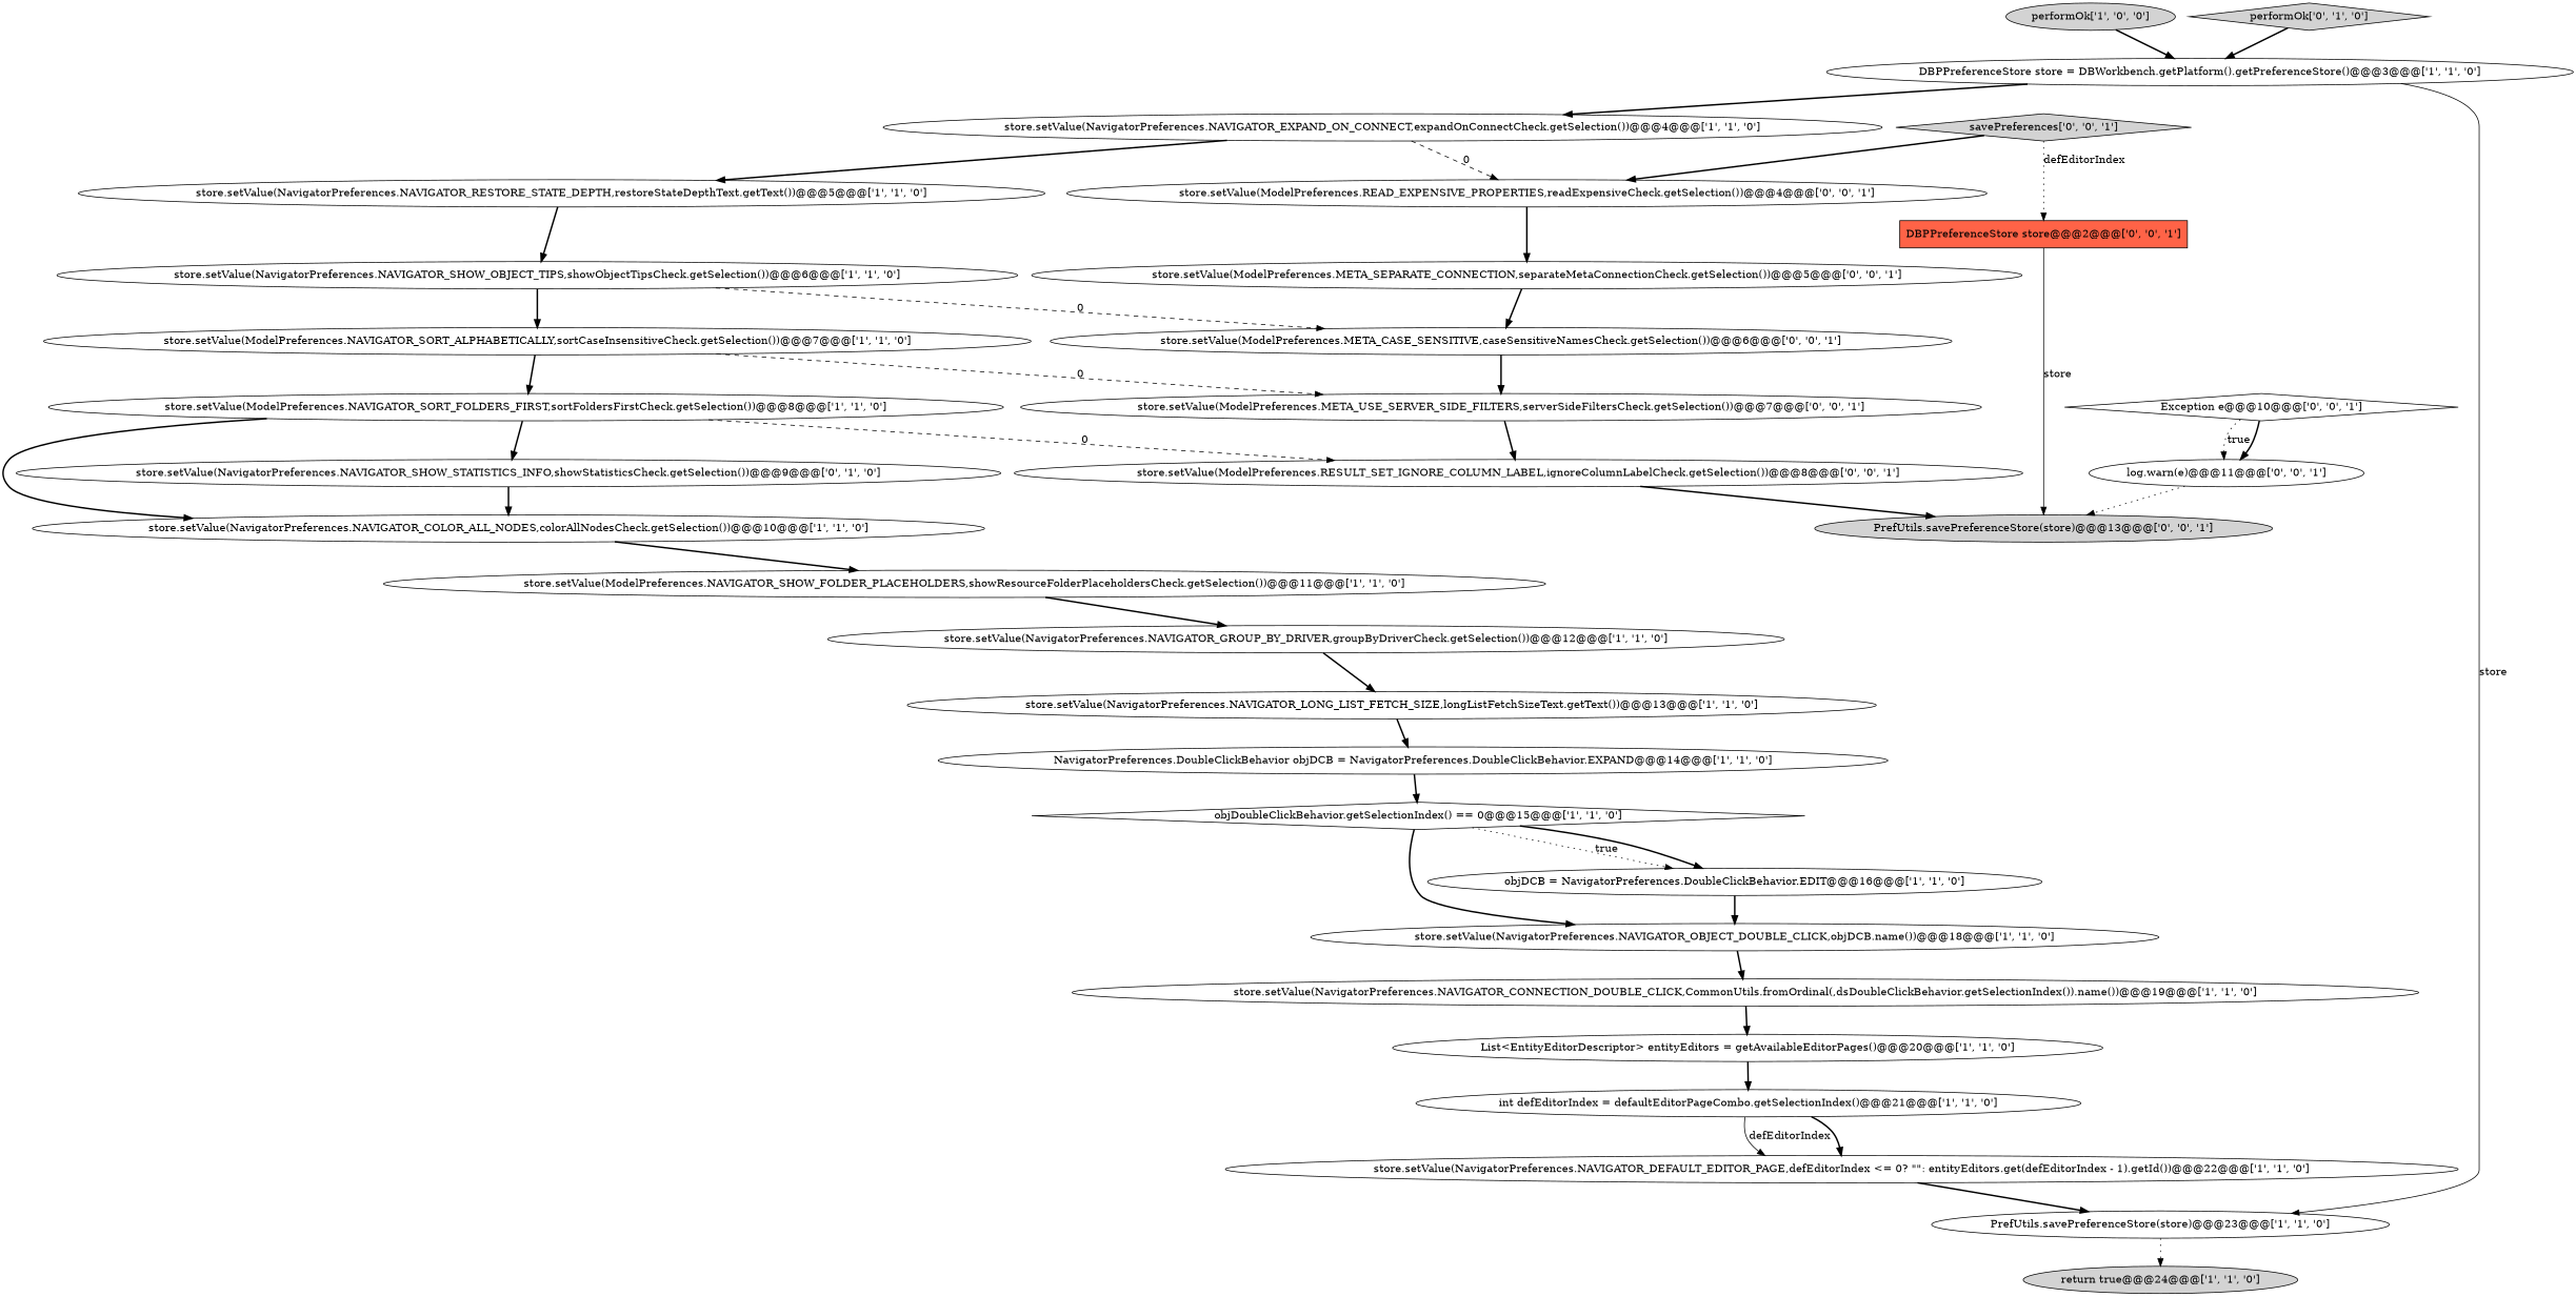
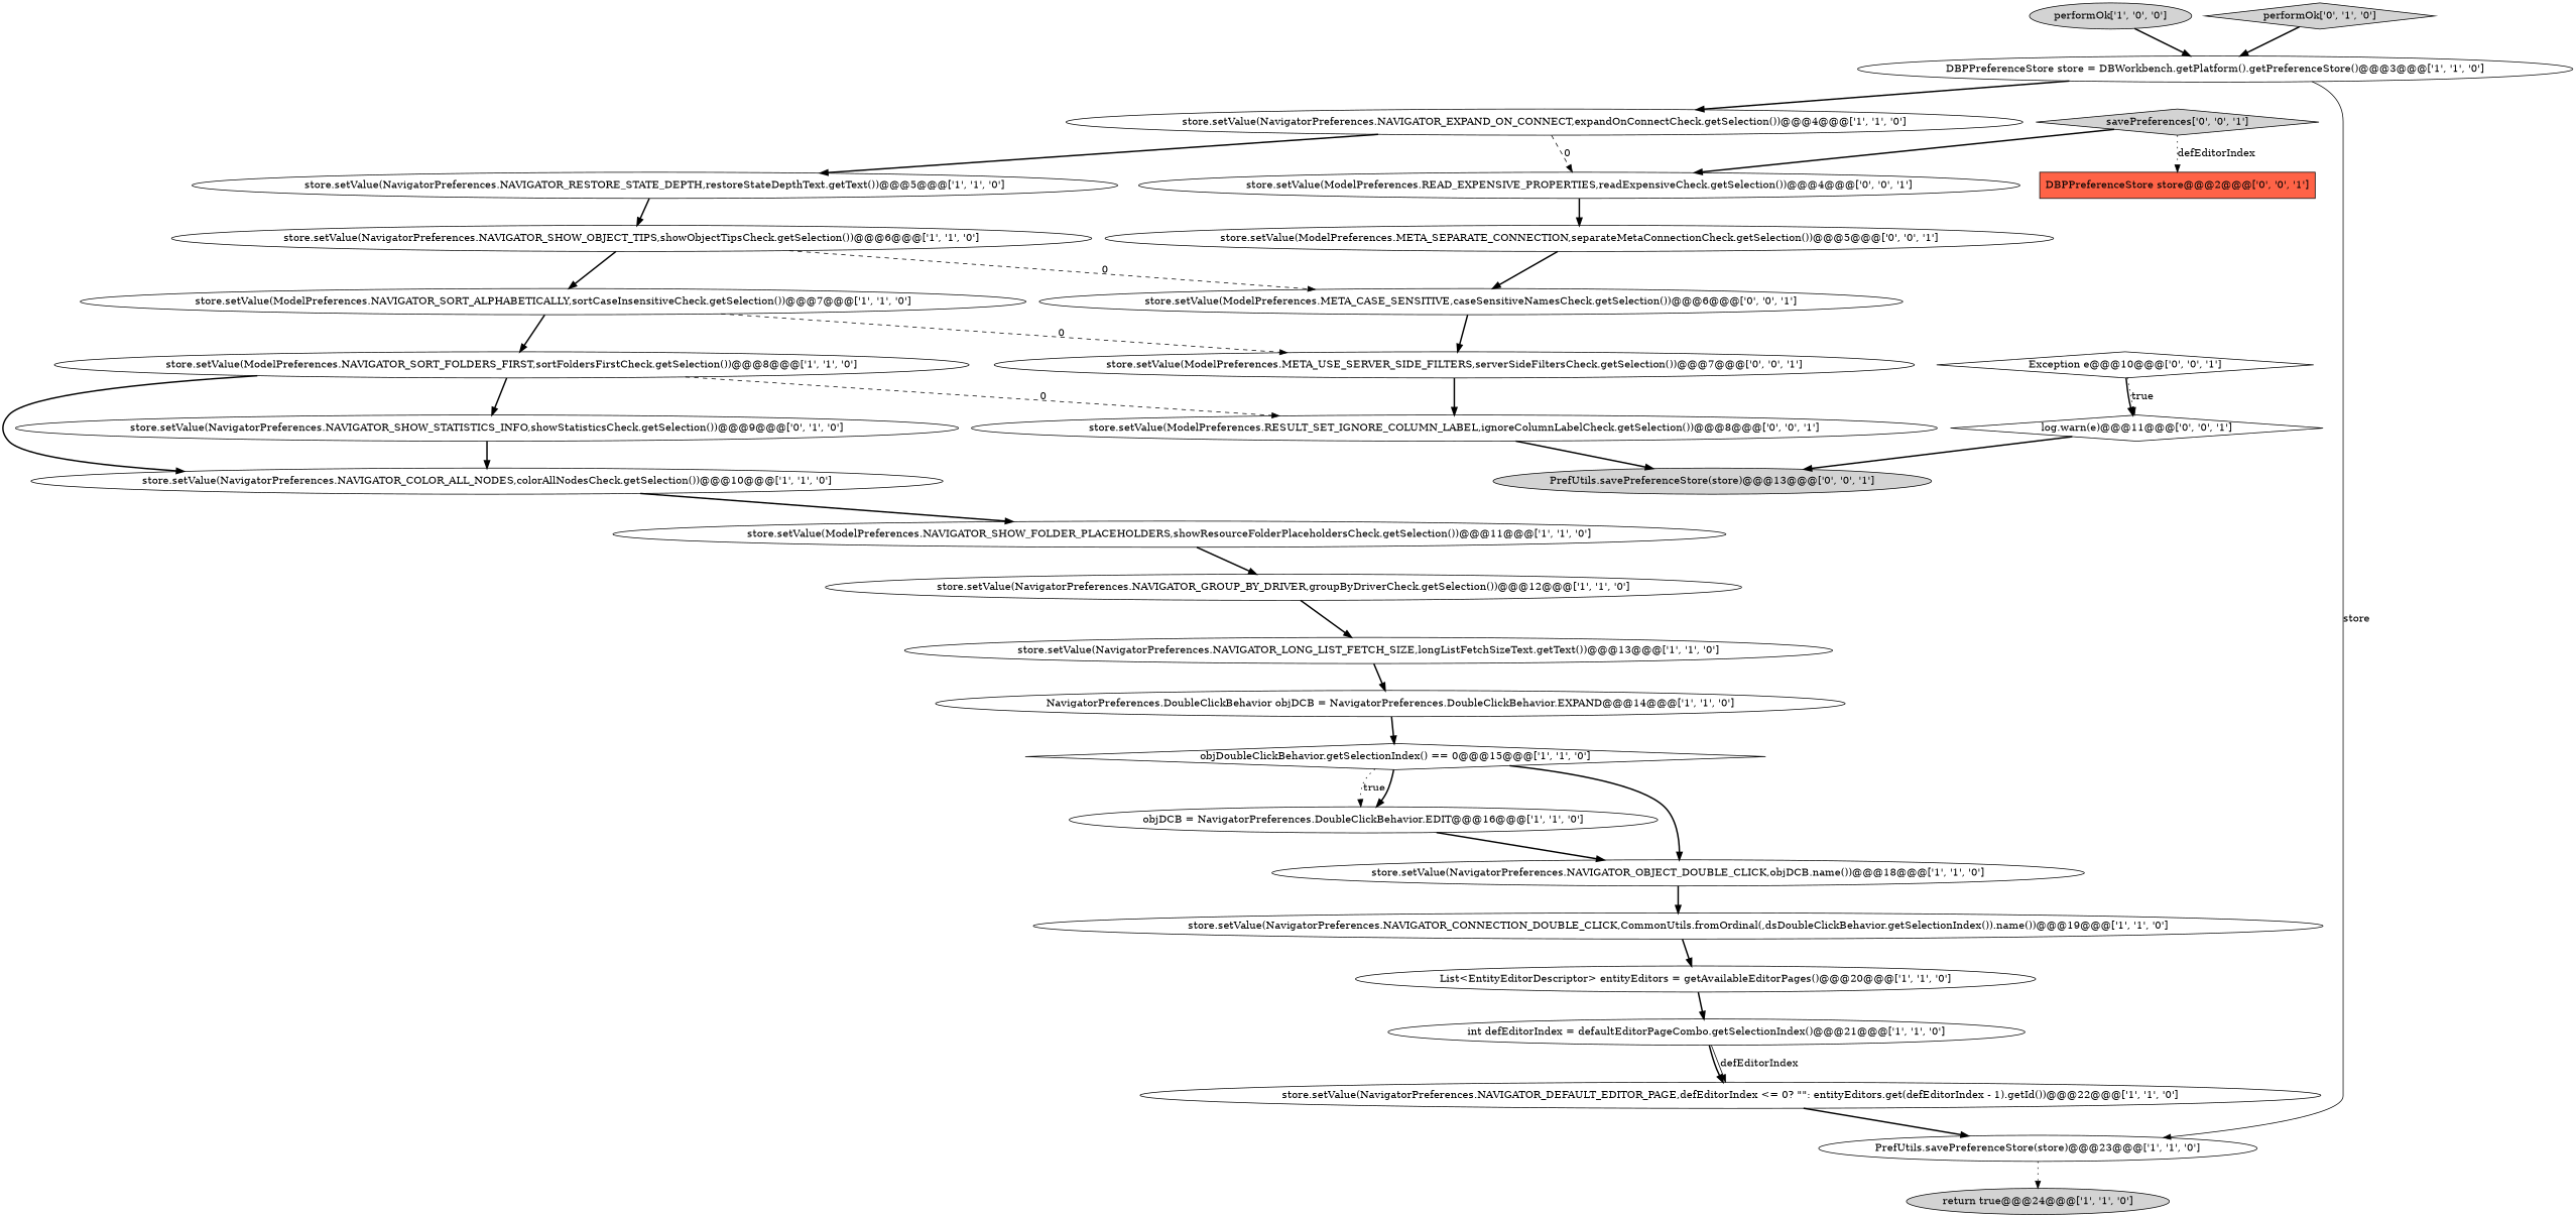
  digraph {
    node [fillcolor=white shape=ellipse style=filled]
    edge [style=bold]
    n1 [label="store.setValue(NavigatorPreferences.NAVIGATOR_EXPAND_ON_CONNECT,expandOnConnectCheck.getSelection())@@@4@@@['1', '1', '0']"]
    n2 [label="store.setValue(ModelPreferences.READ_EXPENSIVE_PROPERTIES,readExpensiveCheck.getSelection())@@@4@@@['0', '0', '1']"]
    n3 [label="store.setValue(NavigatorPreferences.NAVIGATOR_RESTORE_STATE_DEPTH,restoreStateDepthText.getText())@@@5@@@['1', '1', '0']"]
    n4 [label="store.setValue(ModelPreferences.META_SEPARATE_CONNECTION,separateMetaConnectionCheck.getSelection())@@@5@@@['0', '0', '1']"]
    n5 [label="store.setValue(NavigatorPreferences.NAVIGATOR_SHOW_OBJECT_TIPS,showObjectTipsCheck.getSelection())@@@6@@@['1', '1', '0']"]
    n6 [label="store.setValue(ModelPreferences.NAVIGATOR_SORT_FOLDERS_FIRST,sortFoldersFirstCheck.getSelection())@@@8@@@['1', '1', '0']"]
    n7 [label="store.setValue(ModelPreferences.RESULT_SET_IGNORE_COLUMN_LABEL,ignoreColumnLabelCheck.getSelection())@@@8@@@['0', '0', '1']"]
    n8 [label="store.setValue(NavigatorPreferences.NAVIGATOR_SHOW_STATISTICS_INFO,showStatisticsCheck.getSelection())@@@9@@@['0', '1', '0']"]
    n9 [label="store.setValue(NavigatorPreferences.NAVIGATOR_COLOR_ALL_NODES,colorAllNodesCheck.getSelection())@@@10@@@['1', '1', '0']"]
    n10 [fillcolor=lightgray label="PrefUtils.savePreferenceStore(store)@@@13@@@['0', '0', '1']"]
    n11 [label="store.setValue(ModelPreferences.NAVIGATOR_SHOW_FOLDER_PLACEHOLDERS,showResourceFolderPlaceholdersCheck.getSelection())@@@11@@@['1', '1', '0']"]
    n12 [label="store.setValue(NavigatorPreferences.NAVIGATOR_GROUP_BY_DRIVER,groupByDriverCheck.getSelection())@@@12@@@['1', '1', '0']"]
    n13 [label="store.setValue(NavigatorPreferences.NAVIGATOR_LONG_LIST_FETCH_SIZE,longListFetchSizeText.getText())@@@13@@@['1', '1', '0']"]
    n14 [label="NavigatorPreferences.DoubleClickBehavior objDCB = NavigatorPreferences.DoubleClickBehavior.EXPAND@@@14@@@['1', '1', '0']"]
    n15 [label="objDoubleClickBehavior.getSelectionIndex() == 0@@@15@@@['1', '1', '0']" shape=diamond]
    n16 [label="store.setValue(NavigatorPreferences.NAVIGATOR_OBJECT_DOUBLE_CLICK,objDCB.name())@@@18@@@['1', '1', '0']"]
    n17 [label="objDCB = NavigatorPreferences.DoubleClickBehavior.EDIT@@@16@@@['1', '1', '0']"]
    n18 [label="store.setValue(NavigatorPreferences.NAVIGATOR_CONNECTION_DOUBLE_CLICK,CommonUtils.fromOrdinal(,dsDoubleClickBehavior.getSelectionIndex()).name())@@@19@@@['1', '1', '0']"]
    n19 [label="store.setValue(ModelPreferences.META_CASE_SENSITIVE,caseSensitiveNamesCheck.getSelection())@@@6@@@['0', '0', '1']"]
    n20 [label="store.setValue(ModelPreferences.META_USE_SERVER_SIDE_FILTERS,serverSideFiltersCheck.getSelection())@@@7@@@['0', '0', '1']"]
    n21 [label="PrefUtils.savePreferenceStore(store)@@@23@@@['1', '1', '0']"]
    n22 [fillcolor=lightgray label="return true@@@24@@@['1', '1', '0']"]
    n23 [label="store.setValue(NavigatorPreferences.NAVIGATOR_DEFAULT_EDITOR_PAGE,defEditorIndex <= 0? \"\": entityEditors.get(defEditorIndex - 1).getId())@@@22@@@['1', '1', '0']"]
    n24 [fillcolor=lightgray label="savePreferences['0', '0', '1']" shape=diamond]
    n25 [fillcolor=tomato label="DBPPreferenceStore store@@@2@@@['0', '0', '1']" shape=box]
    n26 [label="store.setValue(ModelPreferences.NAVIGATOR_SORT_ALPHABETICALLY,sortCaseInsensitiveCheck.getSelection())@@@7@@@['1', '1', '0']"]
    n27 [label="List<EntityEditorDescriptor> entityEditors = getAvailableEditorPages()@@@20@@@['1', '1', '0']"]
    n28 [label="Exception e@@@10@@@['0', '0', '1']" shape=diamond]
-   n29 [label="log.warn(e)@@@11@@@['0', '0', '1']"]
+   n29 [label="log.warn(e)@@@11@@@['0', '0', '1']" shape=diamond]
    n30 [label="DBPPreferenceStore store = DBWorkbench.getPlatform().getPreferenceStore()@@@3@@@['1', '1', '0']"]
    n31 [label="int defEditorIndex = defaultEditorPageCombo.getSelectionIndex()@@@21@@@['1', '1', '0']"]
    n32 [fillcolor=lightgray label="performOk['1', '0', '0']"]
    n33 [fillcolor=lightgray label="performOk['0', '1', '0']" shape=diamond]
    n1 -> n2 [label=0 style=dashed]
    n1 -> n3
    n2 -> n4
    n3 -> n5
    n4 -> n19
    n5 -> n19 [label=0 style=dashed]
    n5 -> n26
    n6 -> n7 [label=0 style=dashed]
    n6 -> n8
    n6 -> n9
    n7 -> n10
    n8 -> n9
    n9 -> n11
    n11 -> n12
    n12 -> n13
    n13 -> n14
    n14 -> n15
    n15 -> n16
    n15 -> n17 [label=true style=dotted]
    n15 -> n17
    n16 -> n18
    n17 -> n16
    n18 -> n27
    n19 -> n20
    n20 -> n7
    n21 -> n22 [style=dotted]
    n23 -> n21
    n24 -> n2
    n24 -> n25 [label=defEditorIndex style=dotted]
-   n25 -> n10 [label=store style=solid]
    n26 -> n6
    n26 -> n20 [label=0 style=dashed]
    n27 -> n31
    n28 -> n29 [label=true style=dotted]
    n28 -> n29
-   n29 -> n10 [style=dotted]
+   n29 -> n10
    n30 -> n1
    n30 -> n21 [label=store style=solid]
    n31 -> n23 [label=defEditorIndex style=solid]
    n31 -> n23
    n32 -> n30
    n33 -> n30
  }
